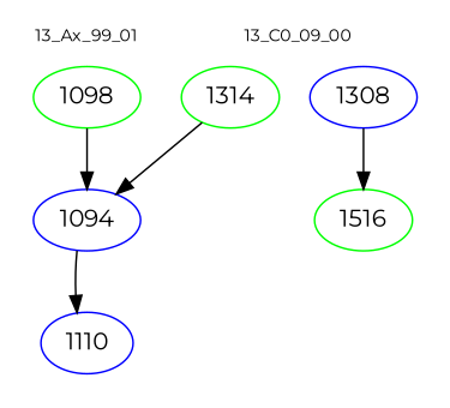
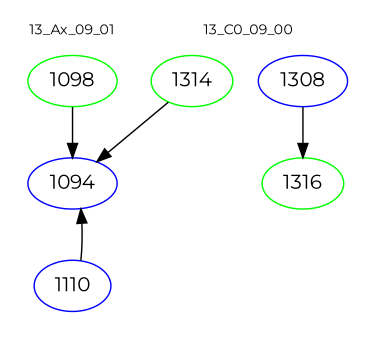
  digraph {
    fontname=Montserrat
    node [color=green fontname=Montserrat]
    edge [color=black fontname=Montserrat]
    n1 [label=1098]
    n2 [color=blue label=1094]
    n3 [color=blue label=1110]
    n4 [label=1314]
    n5 [color=blue label=1308]
-   n6 [label=1516]
+   n6 [label=1316]
    subgraph cluster_1 {
      color=white
      fontsize=10
-     label="13_Ax_99_01"
+     label="13_Ax_09_01"
      n1
      n2
      n3
    }
    subgraph cluster_2 {
      color=white
      fontsize=10
      label="13_C0_09_00"
      n4
      n5
      n6
    }
    n1 -> n2
-   n2 -> n3
+   n3 -> n2
    n4 -> n2
    n5 -> n6
  }
